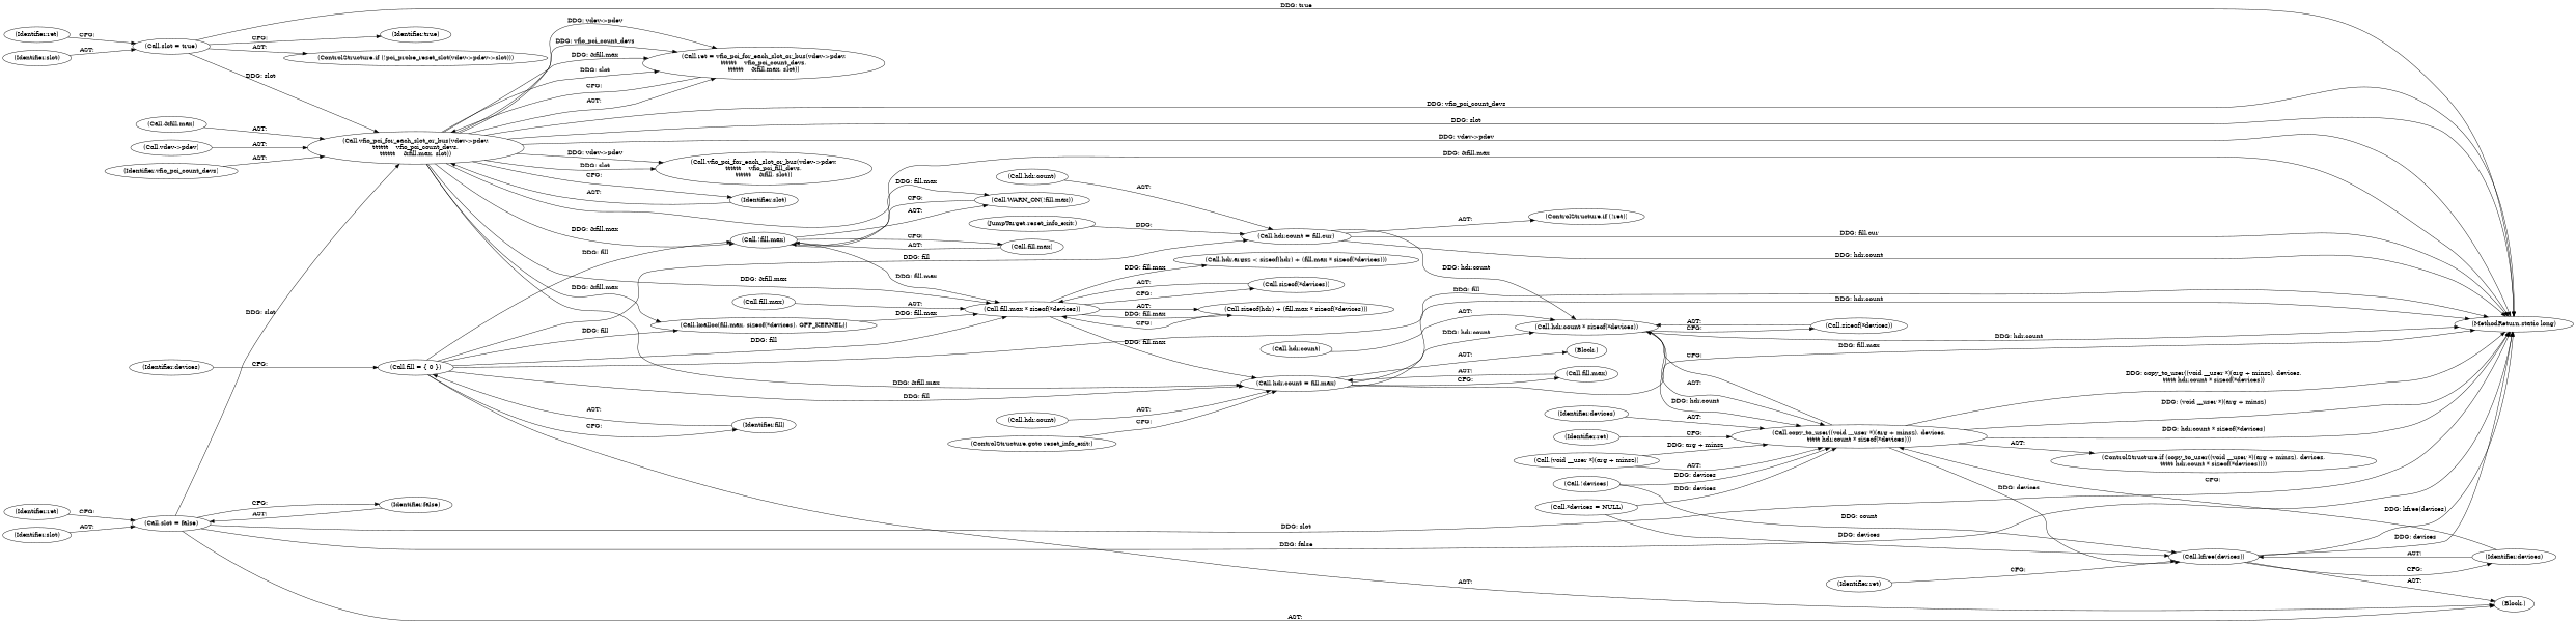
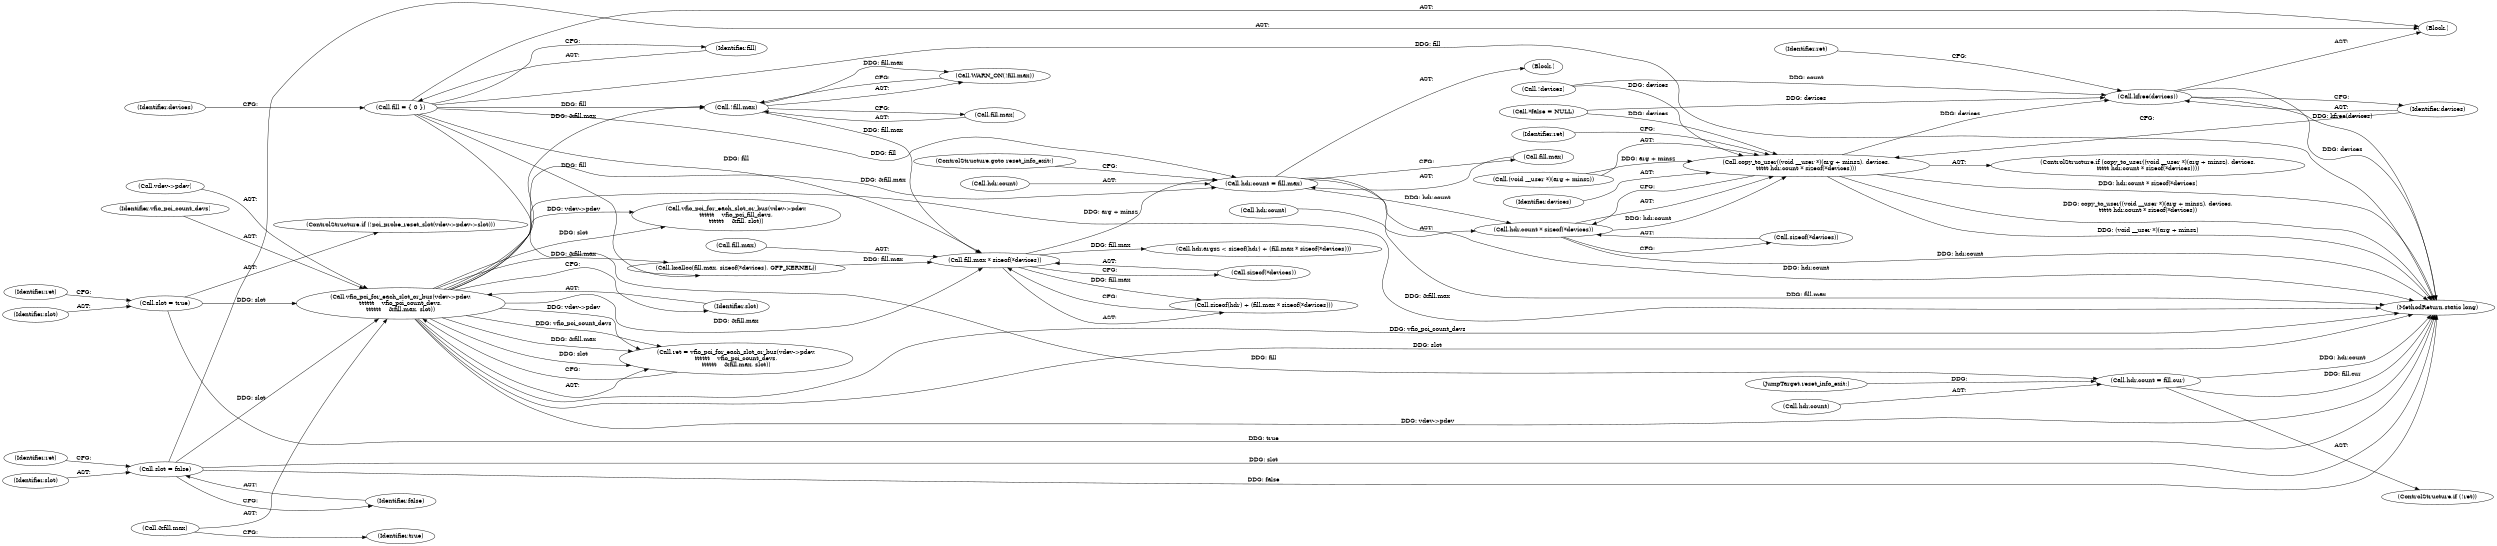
  digraph {
    rankdir=LR
    n1 [label="(Call,hdr.count * sizeof(*devices))"]
    n2 [label="(Call,copy_to_user((void __user *)(arg + minsz), devices,\n\t\t\t\t\t hdr.count * sizeof(*devices)))"]
    n3 [label="(Call,sizeof(*devices))"]
    n4 [label="(MethodReturn,static long)"]
    n5 [label="(Call,kfree(devices))"]
    n6 [label="(ControlStructure,if (copy_to_user((void __user *)(arg + minsz), devices,\n\t\t\t\t\t hdr.count * sizeof(*devices))))"]
    n7 [label="(Call,hdr.count = fill.cur)"]
    n8 [label="(ControlStructure,if (!ret))"]
    n9 [label="(Call,fill = { 0 })"]
    n10 [label="(Call,hdr.count = fill.max)"]
    n11 [label="(Call,fill.max * sizeof(*devices))"]
    n12 [label="(Call,!fill.max)"]
    n13 [label="(Block,)"]
    n14 [label="(Call,kcalloc(fill.max, sizeof(*devices), GFP_KERNEL))"]
    n15 [label="(Identifier,fill)"]
    n16 [label="(Call,fill.max)"]
    n17 [label="(Block,)"]
    n18 [label="(Call,sizeof(*devices))"]
    n19 [label="(Call,sizeof(hdr) + (fill.max * sizeof(*devices)))"]
    n20 [label="(Call,hdr.argsz < sizeof(hdr) + (fill.max * sizeof(*devices)))"]
    n21 [label="(Call,WARN_ON(!fill.max))"]
    n22 [label="(Call,fill.max)"]
    n23 [label="(Call,vfio_pci_for_each_slot_or_bus(vdev->pdev,\n\t\t\t\t\t\t    vfio_pci_count_devs,\n\t\t\t\t\t\t    &fill.max, slot))"]
    n24 [label="(Call,vfio_pci_for_each_slot_or_bus(vdev->pdev,\n\t\t\t\t\t\t    vfio_pci_fill_devs,\n\t\t\t\t\t\t    &fill, slot))"]
    n25 [label="(Identifier,slot)"]
    n26 [label="(Call,ret = vfio_pci_for_each_slot_or_bus(vdev->pdev,\n\t\t\t\t\t\t    vfio_pci_count_devs,\n\t\t\t\t\t\t    &fill.max, slot))"]
    n27 [label="(Call,slot = true)"]
    n28 [label="(ControlStructure,if (!pci_probe_reset_slot(vdev->pdev->slot)))"]
    n29 [label="(Identifier,true)"]
    n30 [label="(Call,slot = false)"]
    n31 [label="(Identifier,false)"]
    n32 [label="(Identifier,devices)"]
    n33 [label="(ControlStructure,goto reset_info_exit;)"]
    n34 [label="(Identifier,ret)"]
-   n35 [label="(Call,*devices = NULL)"]
+   n35 [label="(Call,*false = NULL)"]
    n36 [label="(Identifier,devices)"]
    n37 [label="(Identifier,vfio_pci_count_devs)"]
    n38 [label="(Identifier,ret)"]
    n39 [label="(Identifier,slot)"]
    n40 [label="(Call,&fill.max)"]
    n41 [label="(Identifier,ret)"]
    n42 [label="(Call,vdev->pdev)"]
    n43 [label="(Identifier,devices)"]
    n44 [label="(Call,(void __user *)(arg + minsz))"]
    n45 [label="(Call,hdr.count)"]
    n46 [label="(Identifier,ret)"]
    n47 [label="(Identifier,slot)"]
    n48 [label="(Call,hdr.count)"]
    n49 [label="(JumpTarget,reset_info_exit:)"]
    n50 [label="(Call,hdr.count)"]
    n51 [label="(Call,!devices)"]
    n52 [label="(Call,fill.max)"]
    n1 -> n2 [label="AST: "]
    n1 -> n2 [label="DDG: hdr.count"]
    n1 -> n3 [label="CFG: "]
    n1 -> n4 [label="DDG: hdr.count"]
    n2 -> n1 [label="CFG: "]
    n2 -> n4 [label="DDG: (void __user *)(arg + minsz)"]
    n2 -> n4 [label="DDG: hdr.count * sizeof(*devices)"]
    n2 -> n4 [label="DDG: copy_to_user((void __user *)(arg + minsz), devices,\n\t\t\t\t\t hdr.count * sizeof(*devices))"]
    n2 -> n5 [label="DDG: devices"]
    n2 -> n6 [label="AST: "]
    n3 -> n1 [label="AST: "]
    n5 -> n4 [label="DDG: kfree(devices)"]
    n5 -> n4 [label="DDG: devices"]
    n5 -> n13 [label="AST: "]
    n5 -> n32 [label="CFG: "]
-   n7 -> n1 [label="DDG: hdr.count"]
    n7 -> n4 [label="DDG: hdr.count"]
    n7 -> n4 [label="DDG: fill.cur"]
    n7 -> n8 [label="AST: "]
    n9 -> n4 [label="DDG: fill"]
    n9 -> n7 [label="DDG: fill"]
    n9 -> n10 [label="DDG: fill"]
    n9 -> n11 [label="DDG: fill"]
    n9 -> n12 [label="DDG: fill"]
    n9 -> n13 [label="AST: "]
    n9 -> n14 [label="DDG: fill"]
    n9 -> n15 [label="CFG: "]
    n10 -> n1 [label="DDG: hdr.count"]
    n10 -> n4 [label="DDG: hdr.count"]
    n10 -> n4 [label="DDG: fill.max"]
    n10 -> n16 [label="CFG: "]
    n10 -> n17 [label="AST: "]
-   n11 -> n10 [label="DDG: fill.max"]
+   n11 -> n10 [label="DDG: arg + minsz"]
    n11 -> n18 [label="CFG: "]
    n11 -> n19 [label="AST: "]
    n11 -> n19 [label="DDG: fill.max"]
    n11 -> n20 [label="DDG: fill.max"]
    n12 -> n11 [label="DDG: fill.max"]
    n12 -> n21 [label="AST: "]
    n12 -> n21 [label="DDG: fill.max"]
    n12 -> n22 [label="CFG: "]
    n14 -> n11 [label="DDG: fill.max"]
    n15 -> n9 [label="AST: "]
    n16 -> n10 [label="AST: "]
    n18 -> n11 [label="AST: "]
    n19 -> n11 [label="CFG: "]
    n21 -> n12 [label="CFG: "]
    n22 -> n12 [label="AST: "]
    n23 -> n4 [label="DDG: &fill.max"]
    n23 -> n4 [label="DDG: vfio_pci_count_devs"]
    n23 -> n4 [label="DDG: slot"]
    n23 -> n4 [label="DDG: vdev->pdev"]
    n23 -> n10 [label="DDG: &fill.max"]
    n23 -> n11 [label="DDG: &fill.max"]
    n23 -> n12 [label="DDG: &fill.max"]
    n23 -> n14 [label="DDG: &fill.max"]
    n23 -> n24 [label="DDG: vdev->pdev"]
    n23 -> n24 [label="DDG: slot"]
    n23 -> n25 [label="CFG: "]
    n23 -> n26 [label="AST: "]
    n23 -> n26 [label="DDG: vdev->pdev"]
    n23 -> n26 [label="DDG: vfio_pci_count_devs"]
    n23 -> n26 [label="DDG: &fill.max"]
    n23 -> n26 [label="DDG: slot"]
    n25 -> n23 [label="AST: "]
    n26 -> n23 [label="CFG: "]
    n27 -> n4 [label="DDG: true"]
    n27 -> n23 [label="DDG: slot"]
    n27 -> n28 [label="AST: "]
-   n27 -> n29 [label="CFG: "]
+   n40 -> n29 [label="CFG: "]
    n30 -> n4 [label="DDG: slot"]
    n30 -> n4 [label="DDG: false"]
    n30 -> n13 [label="AST: "]
    n30 -> n23 [label="DDG: slot"]
    n30 -> n31 [label="CFG: "]
    n31 -> n30 [label="AST: "]
    n32 -> n2 [label="CFG: "]
    n32 -> n5 [label="AST: "]
    n33 -> n10 [label="CFG: "]
    n34 -> n27 [label="CFG: "]
    n35 -> n2 [label="DDG: devices"]
    n35 -> n5 [label="DDG: devices"]
    n36 -> n2 [label="AST: "]
    n37 -> n23 [label="AST: "]
    n38 -> n30 [label="CFG: "]
    n39 -> n30 [label="AST: "]
    n40 -> n23 [label="AST: "]
    n41 -> n5 [label="CFG: "]
    n42 -> n23 [label="AST: "]
    n43 -> n9 [label="CFG: "]
    n44 -> n2 [label="AST: "]
    n44 -> n2 [label="DDG: arg + minsz"]
    n45 -> n1 [label="AST: "]
    n46 -> n2 [label="CFG: "]
    n47 -> n27 [label="AST: "]
    n48 -> n10 [label="AST: "]
    n49 -> n7 [label="DDG: "]
    n50 -> n7 [label="AST: "]
    n51 -> n2 [label="DDG: devices"]
    n51 -> n5 [label="DDG: count"]
    n52 -> n11 [label="AST: "]
  }
